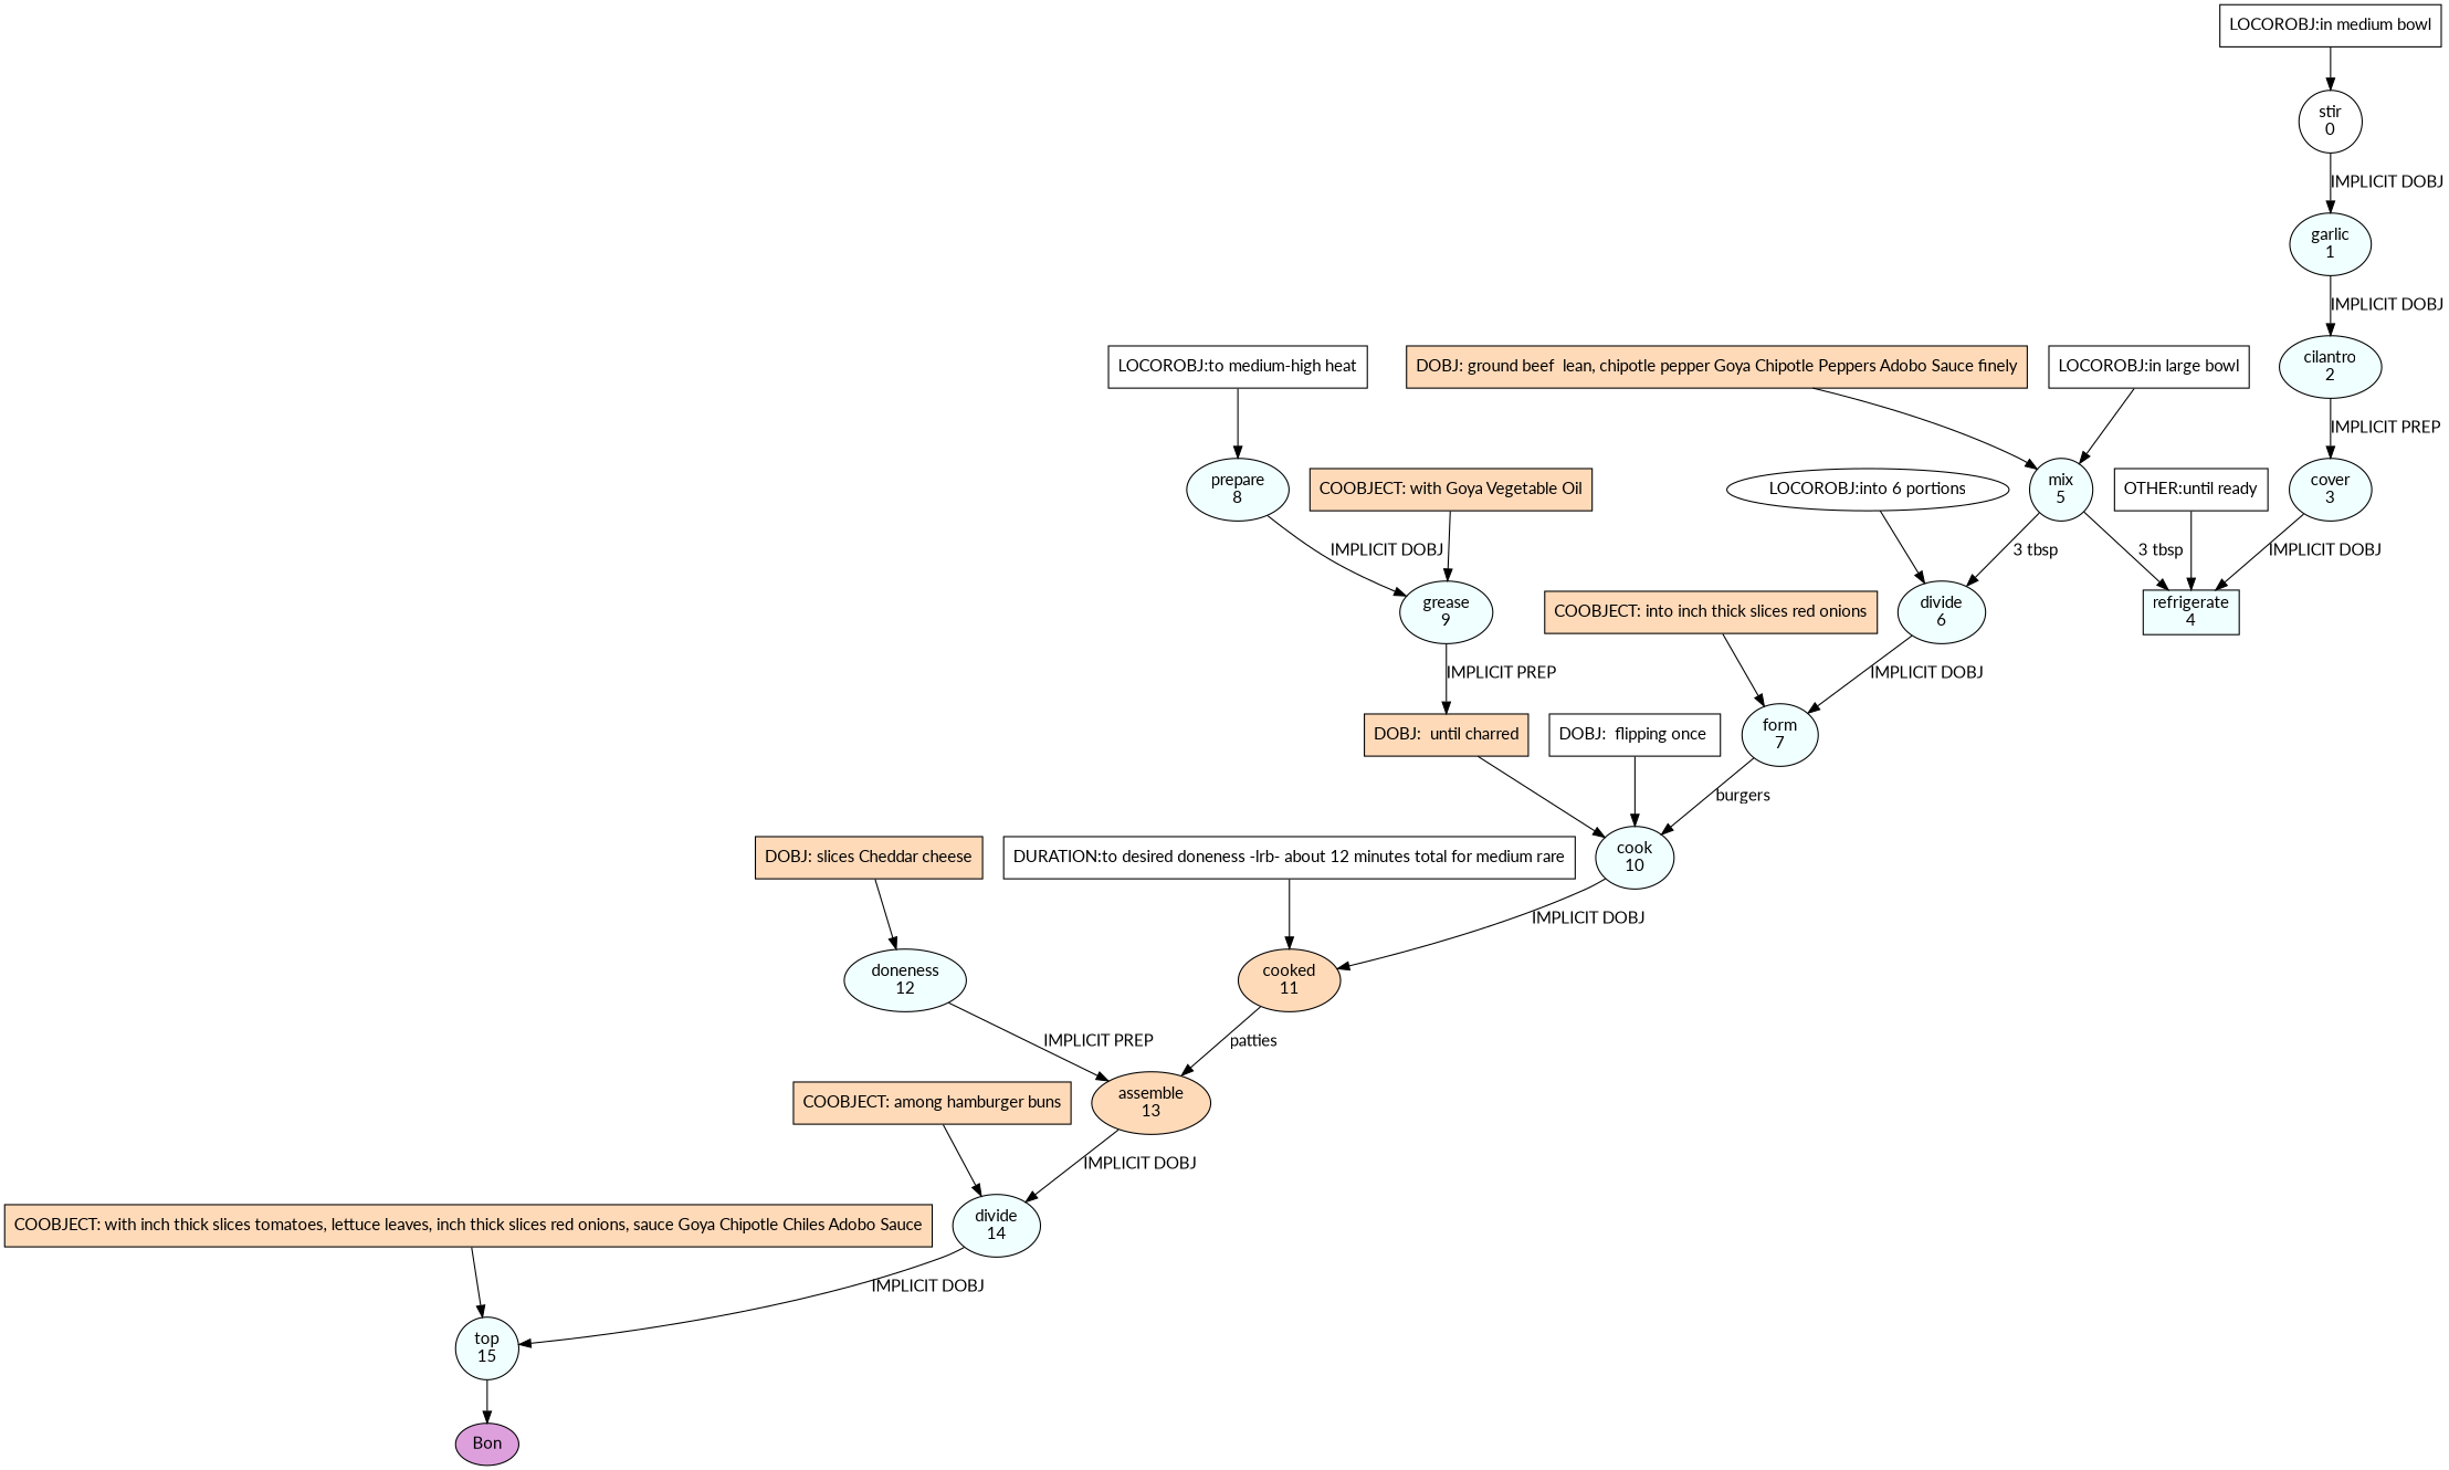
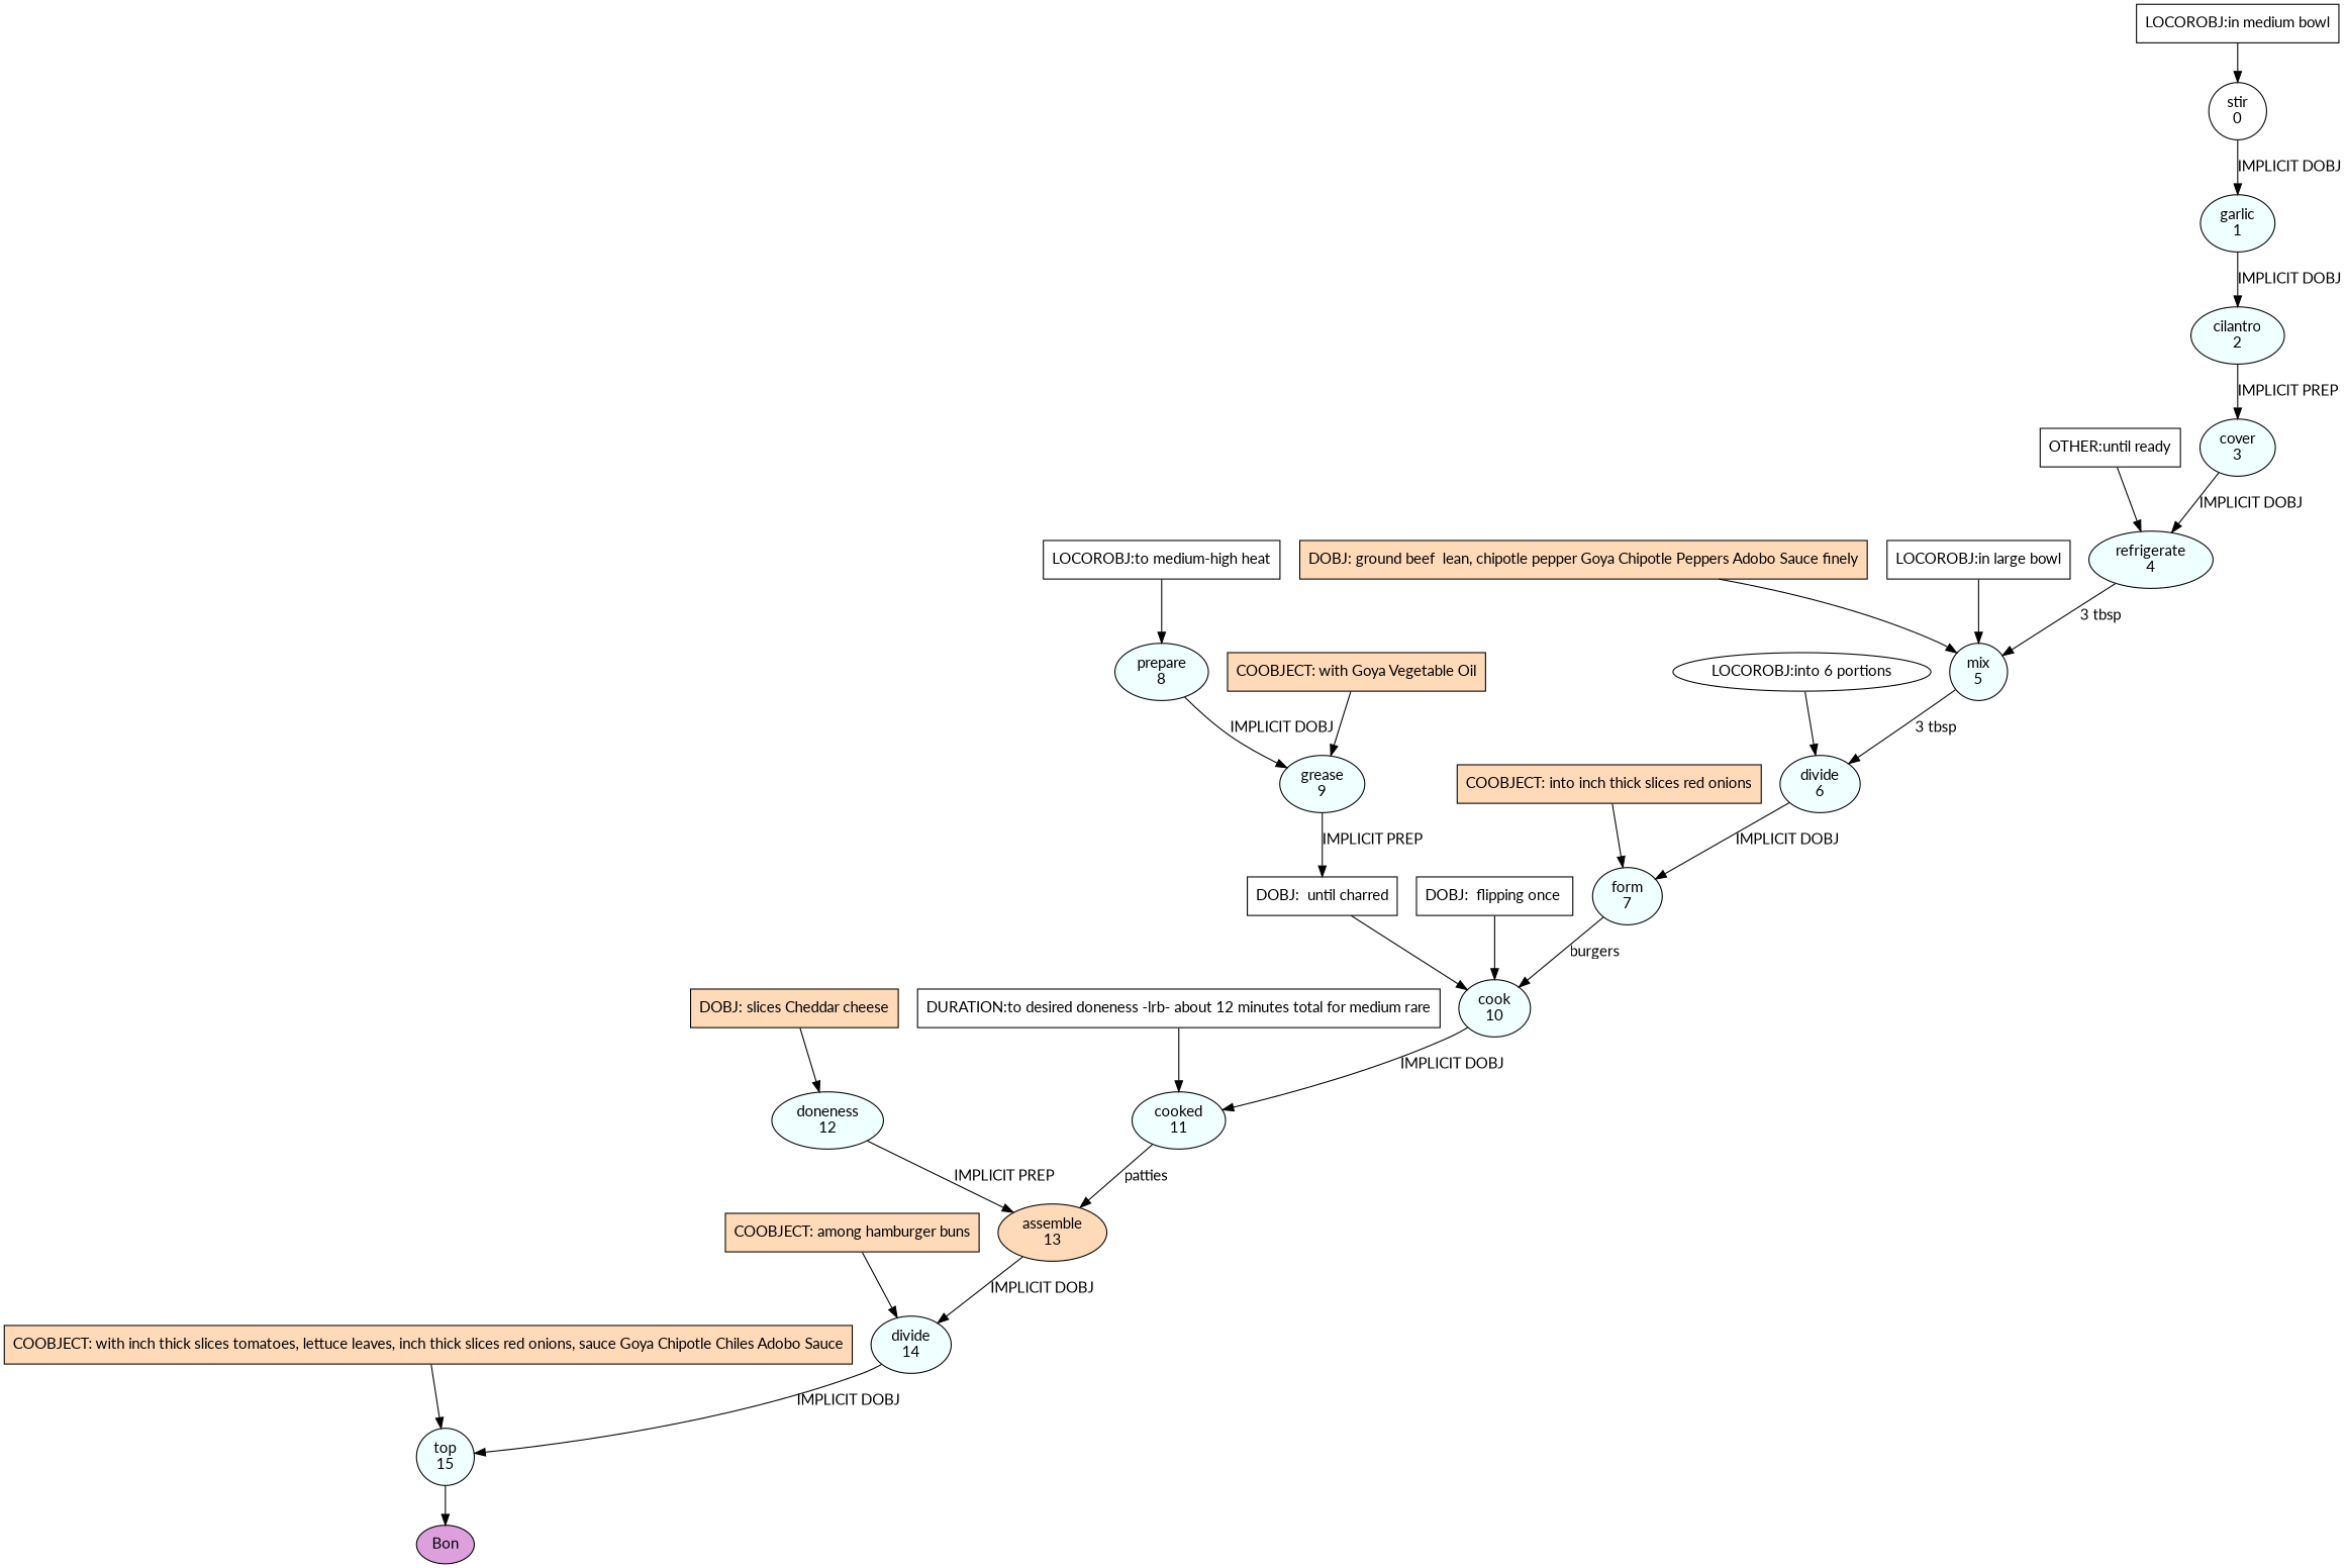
  digraph {
    fontname=Lato
    node [fillcolor=azure fontname=Lato shape=oval style=filled]
    edge [fontname=Lato]
    n1 [fillcolor=white label="stir\n0"]
    n2 [label="garlic\n1"]
    n3 [label="cilantro\n2"]
    n4 [label="cover\n3"]
-   n5 [label="refrigerate\n4" shape=box]
+   n5 [label="refrigerate\n4"]
    n6 [label="mix\n5"]
    n7 [label="divide\n6"]
    n8 [label="form\n7"]
    n9 [label="cook\n10"]
-   n10 [fillcolor=peachpuff label="cooked\n11"]
+   n10 [label="cooked\n11"]
    n11 [label="prepare\n8"]
    n12 [label="grease\n9"]
-   n13 [fillcolor=peachpuff label="DOBJ:  until charred" shape=box]
+   n13 [fillcolor=white label="DOBJ:  until charred" shape=box]
    n14 [fillcolor=peachpuff label="assemble\n13"]
    n15 [label="divide\n14"]
    n16 [label="doneness\n12"]
    n17 [label="top\n15"]
    n18 [fillcolor=plum label=Bon]
    n19 [fillcolor=peachpuff label="DOBJ: slices Cheddar cheese" shape=box]
    n20 [fillcolor=white label="LOCOROBJ:in medium bowl" shape=box]
    n21 [fillcolor=white label="LOCOROBJ:to medium-high heat" shape=box]
    n22 [fillcolor=white label="OTHER:until ready" shape=box]
    n23 [fillcolor=peachpuff label="DOBJ: ground beef  lean, chipotle pepper Goya Chipotle Peppers Adobo Sauce finely" shape=box]
    n24 [fillcolor=white label="LOCOROBJ:in large bowl" shape=box]
    n25 [fillcolor=white label="LOCOROBJ:into 6 portions" shape=ellipse]
    n26 [fillcolor=peachpuff label="COOBJECT: into inch thick slices red onions" shape=box]
    n27 [fillcolor=peachpuff label="COOBJECT: with Goya Vegetable Oil" shape=box]
    n28 [fillcolor=white label="DOBJ:  flipping once " shape=box]
    n29 [fillcolor=white label="DURATION:to desired doneness -lrb- about 12 minutes total for medium rare" shape=box]
    n30 [fillcolor=peachpuff label="COOBJECT: among hamburger buns" shape=box]
    n31 [fillcolor=peachpuff label="COOBJECT: with inch thick slices tomatoes, lettuce leaves, inch thick slices red onions, sauce Goya Chipotle Chiles Adobo Sauce" shape=box]
    n1 -> n2 [label="IMPLICIT DOBJ"]
    n2 -> n3 [label="IMPLICIT DOBJ"]
    n3 -> n4 [label="IMPLICIT PREP"]
    n4 -> n5 [label="IMPLICIT DOBJ"]
-   n6 -> n5 [label=" 3 tbsp"]
+   n5 -> n6 [label=" 3 tbsp"]
    n6 -> n7 [label=" 3 tbsp"]
    n7 -> n8 [label="IMPLICIT DOBJ"]
    n8 -> n9 [label="burgers "]
    n9 -> n10 [label="IMPLICIT DOBJ"]
    n10 -> n14 [label=patties]
    n11 -> n12 [label="IMPLICIT DOBJ"]
    n12 -> n13 [label="IMPLICIT PREP"]
    n13 -> n9
    n14 -> n15 [label="IMPLICIT DOBJ"]
    n15 -> n17 [label="IMPLICIT DOBJ"]
    n16 -> n14 [label="IMPLICIT PREP"]
    n17 -> n18
    n19 -> n16
    n20 -> n1
    n21 -> n11
    n22 -> n5
    n23 -> n6
    n24 -> n6
    n25 -> n7
    n26 -> n8
    n27 -> n12
    n28 -> n9
    n29 -> n10
    n30 -> n15
    n31 -> n17
  }
